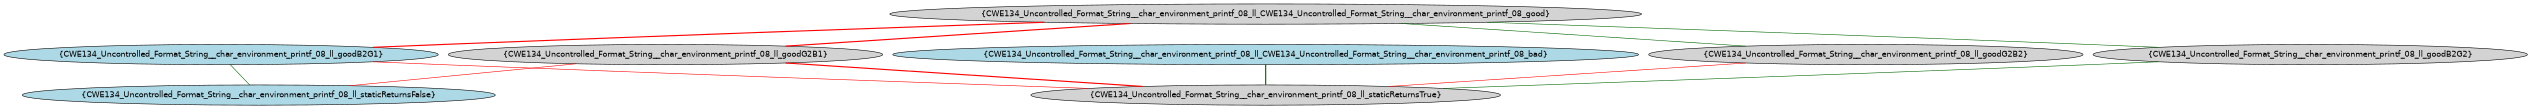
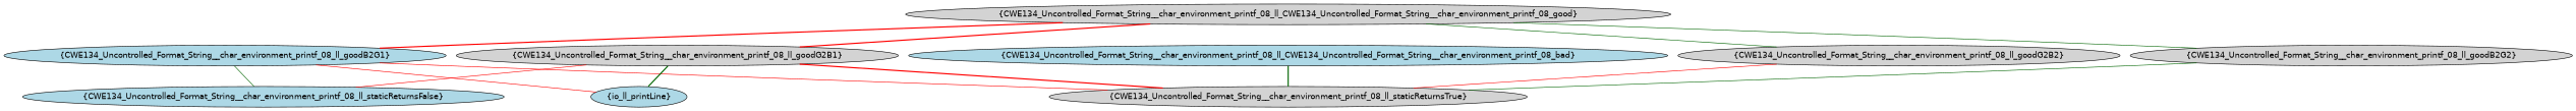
  graph {
    fontname="DejaVu Sans"
    node [style=filled fillcolor=lightgrey fontname="DejaVu Sans"]
    edge [color=red style=solid fontname="DejaVu Sans"]
    n1 [label="{CWE134_Uncontrolled_Format_String__char_environment_printf_08_ll_CWE134_Uncontrolled_Format_String__char_environment_printf_08_good}"]
    n2 [label="{CWE134_Uncontrolled_Format_String__char_environment_printf_08_ll_goodB2G1}" fillcolor=lightblue]
    n3 [label="{CWE134_Uncontrolled_Format_String__char_environment_printf_08_ll_goodB2G2}"]
    n4 [label="{CWE134_Uncontrolled_Format_String__char_environment_printf_08_ll_goodG2B1}"]
    n5 [label="{CWE134_Uncontrolled_Format_String__char_environment_printf_08_ll_goodG2B2}"]
    n6 [label="{CWE134_Uncontrolled_Format_String__char_environment_printf_08_ll_staticReturnsFalse}" fillcolor=lightblue]
+   n7 [label="{io_ll_printLine}" fillcolor=lightblue]
    n8 [label="{CWE134_Uncontrolled_Format_String__char_environment_printf_08_ll_staticReturnsTrue}"]
    n9 [label="{CWE134_Uncontrolled_Format_String__char_environment_printf_08_ll_CWE134_Uncontrolled_Format_String__char_environment_printf_08_bad}" fillcolor=lightblue]
    n1 -- n2 [style=bold]
    n1 -- n3 [color=darkgreen]
    n1 -- n4 [style=bold]
    n1 -- n5 [color=darkgreen]
    n2 -- n6 [color=darkgreen]
+   n2 -- n7
    n2 -- n8
    n3 -- n8 [color=darkgreen]
    n4 -- n6
+   n4 -- n7 [color=darkgreen style=bold]
    n4 -- n8 [style=bold]
    n5 -- n8
    n9 -- n8 [color=darkgreen style=bold]
  }
